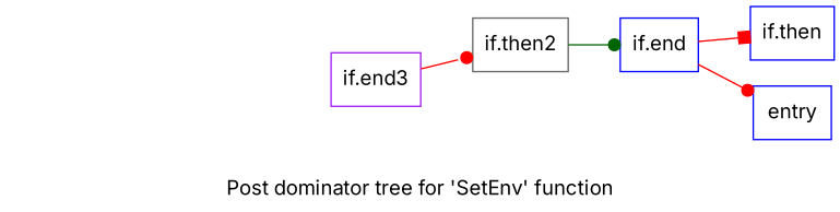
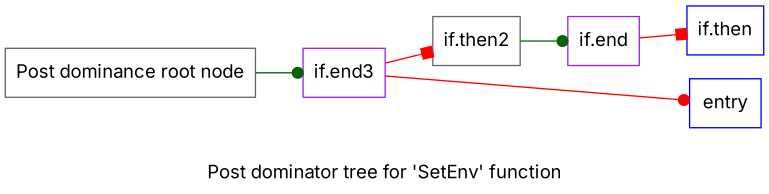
  digraph {
    fontname=Inter
    label="Post dominator tree for 'SetEnv' function"
    rankdir=LR
    node [color=gray40 fontname=Inter shape=record]
    edge [arrowhead=dot color=red fontname=Inter]
+   n1 [label="{Post dominance root node}"]
    n2 [color=purple label="{if.end3}"]
    n3 [label="{if.then2}"]
-   n4 [color=blue label="{if.end}"]
+   n4 [color=purple label="{if.end}"]
    n5 [color=blue label="{entry}"]
    n6 [color=blue label="{if.then}"]
-   n2 -> n3
+   n1 -> n2 [color=darkgreen]
+   n2 -> n3 [arrowhead=box]
    n3 -> n4 [color=darkgreen]
-   n4 -> n5
+   n2 -> n5
    n4 -> n6 [arrowhead=box]
  }
